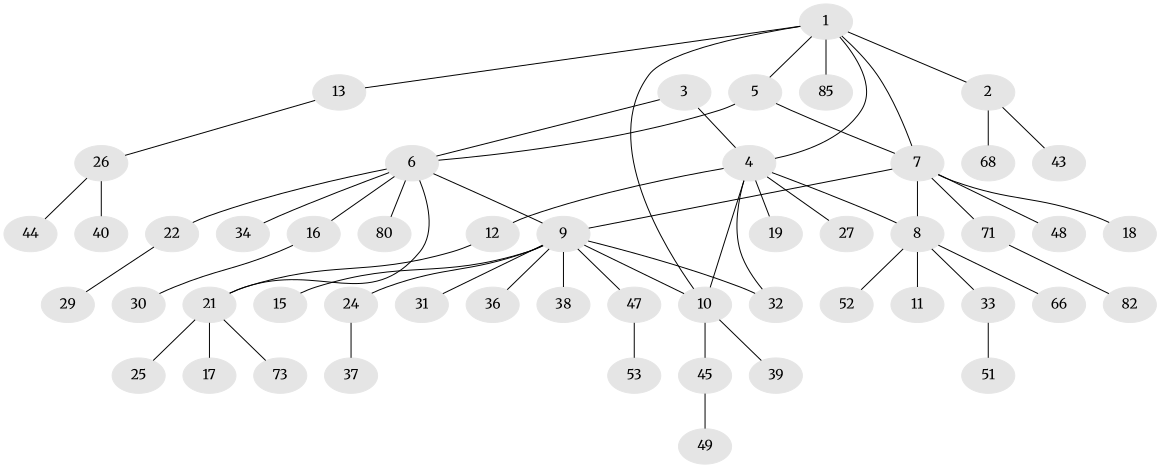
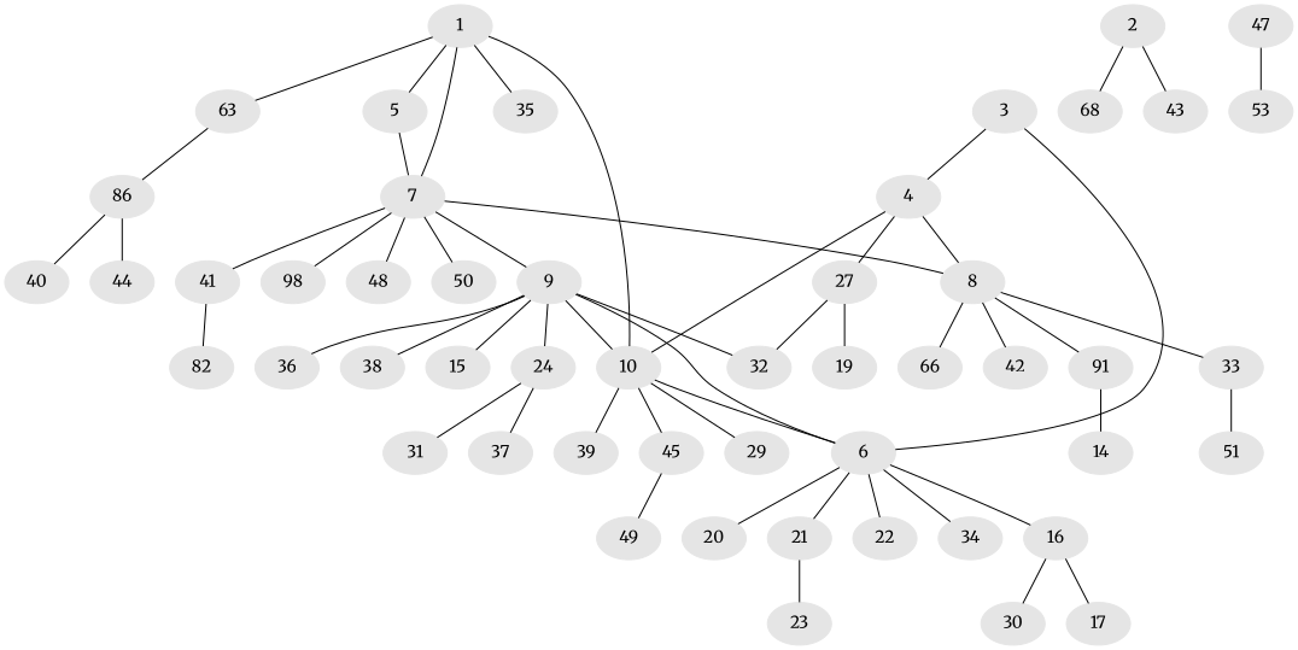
  graph {
    fontname=Merriweather
    node [color=gray90 fontname=Merriweather style=filled]
    edge [fontname=Merriweather]
    1
    2
    4
    5
    7
    10
-   13
-   35 [label=85]
+   13 [label=63]
+   35
    n9 [label=68]
    43
    8
-   12
    19
    27
    32
    6
    9
-   18
-   41 [label=71]
+   18 [label=98]
+   41
    48
+   50
    29
    39
    45
-   26
+   26 [label=86]
    3
    16
-   20 [label=80]
+   20
    21
    22
    34
-   11
+   11 [label=91]
    33
    n34 [label=66]
-   52
+   52 [label=42]
    15
    24
    31
    36
    38
    47
    17
    30
-   23 [label=73]
-   25
+   23
    n46 [label=82]
+   14
    51
    37
    53
    49
    40
    44
-   1 -- 2
-   1 -- 4
    1 -- 5
    1 -- 7
    1 -- 10
    1 -- 13
    1 -- 35
    2 -- n9
    2 -- 43
    4 -- 10
    4 -- 8
-   4 -- 12
-   4 -- 19
+   27 -- 19
    4 -- 27
-   4 -- 32
+   27 -- 32
    5 -- 7
-   5 -- 6
+   10 -- 6
    7 -- 8
    7 -- 9
    7 -- 18
    7 -- 41
    7 -- 48
-   22 -- 29
+   7 -- 50
+   10 -- 29
    10 -- 39
    10 -- 45
    13 -- 26
    8 -- 11
    8 -- 33
    8 -- n34
    8 -- 52
-   12 -- 21
    6 -- 9
    6 -- 16
    6 -- 20
    6 -- 21
    6 -- 22
    6 -- 34
    9 -- 10
    9 -- 32
    9 -- 15
    9 -- 24
-   9 -- 31
+   24 -- 31
    9 -- 36
    9 -- 38
-   9 -- 47
    41 -- n46
    45 -- 49
    26 -- 40
    26 -- 44
    3 -- 4
    3 -- 6
-   21 -- 17
+   16 -- 17
    16 -- 30
    21 -- 23
-   21 -- 25
+   11 -- 14
    33 -- 51
    24 -- 37
    47 -- 53
  }
